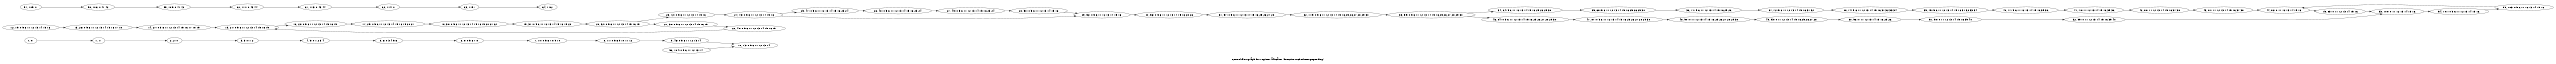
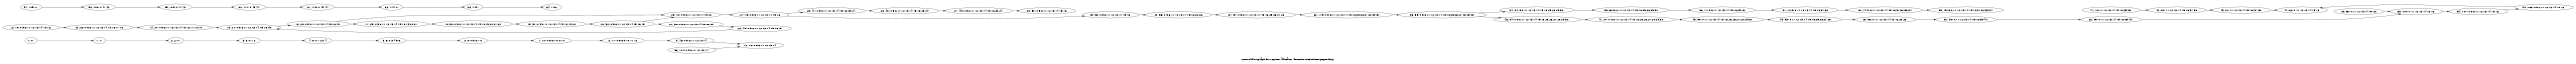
  digraph {
    label="Control-flow-graph for register allocator (function _sched_mergepending)"
    rankdir=LR
    n1 [label="0, 0: "]
    n2 [label="1, 1: "]
    n3 [label="2, 2: 0 "]
    n4 [label="3, 3: 0 1 2 "]
    n5 [label="4, 5: 0 1 2 3 4 "]
    n6 [label="5, 6: 0 3 4 5 6 "]
    n7 [label="6, 8: 0 5 6 7 8 "]
    n8 [label="7, 10: 0 5 6 7 8 9 10 "]
    n9 [label="8, 11: 0 5 6 9 10 11 12 "]
    n10 [label="9, 46: 0 5 6 11 12 13 14 "]
    n11 [label="10, 13: 0 5 6 11 12 13 14 "]
    n12 [label="12, 19: 0 5 6 11 12 13 14 15 16 "]
    n13 [label="13, 26: 0 5 6 11 12 13 14 15 16 17 18 "]
    n14 [label="57, 105: 0 "]
    n15 [label="58, 106: 0 41 42 "]
-   n16 [label="14, 27: 0 5 6 11 12 13 14 15 16 17 18 19 "]
+   n16 [label="14, 27: 0 5 6 11 13 13 14 15 16 17 18 19"]
    n17 [label="15, 21: 0 5 6 11 12 13 14 15 16 19 "]
    n18 [label="16, 22: 0 5 6 11 12 13 14 15 16 19 "]
    n19 [label="17, 29: 0 5 6 11 12 13 14 15 16 19 20 21 "]
    n20 [label="23, 42: 0 5 6 11 12 13 14 15 16 "]
    n21 [label="18, 30: 0 5 6 11 12 13 14 15 16 19 20 21 22 "]
    n22 [label="24, 43: 0 5 6 11 12 13 14 15 16 "]
    n23 [label="19, 31: 0 5 6 11 12 13 14 15 16 19 22 "]
    n24 [label="20, 32: 0 5 6 11 12 13 14 15 16 19 "]
    n25 [label="21, 38: 0 5 6 11 12 13 14 15 16 19 "]
    n26 [label="22, 40: 0 5 6 11 12 13 14 15 16 19 "]
    n27 [label="25, 47: 0 5 6 11 12 13 14 15 16 23 24 "]
    n28 [label="29, 52: 0 5 6 11 12 13 14 15 16 "]
    n29 [label="26, 48: 0 5 6 11 12 13 14 15 16 23 24 "]
    n30 [label="30, 56: 0 5 6 11 12 13 14 15 16 28 26"]
    n31 [label="27, 49: 0 5 6 11 12 13 14 15 16 23 24 "]
    n32 [label="28, 50: 0 5 6 11 12 13 14 15 16 "]
    n33 [label="31, 57: 0 5 6 11 12 13 14 15 16 25 26 27 28 "]
    n34 [label="32, 119: 0 5 6 11 12 13 14 15 16 25 26 27 28 29 30 "]
    n35 [label="33, 59: 0 5 6 11 12 13 14 15 16 25 26 27 28 29 30 "]
    n36 [label="34, 64: 5 6 11 12 13 14 15 16 25 26 29 30 "]
    n37 [label="46, 84: 0 5 6 11 12 13 14 15 16 25 26 27 28 29 30 "]
    n38 [label="35, 68: 5 6 11 12 13 14 15 16 25 26 29 30 "]
    n39 [label="47, 87: 0 5 6 11 12 13 14 15 16 25 26 27 28 29 30 "]
    n40 [label="36, 71: 5 6 11 12 13 14 15 16 25 26 "]
    n41 [label="37, 72: 5 6 11 12 13 14 15 16 31 32 "]
    n42 [label="38, 74: 5 6 11 12 13 14 15 16 31 32 33 34 "]
    n43 [label="39, 75: 5 6 11 12 13 14 15 16 31 32 33 34 "]
-   n44 [label="40, 77: 5 6 11 12 13 14 15 16 35 36 "]
    n45 [label="41, 78: 11 12 13 14 15 16 35 36 "]
    n46 [label="42, 80: 11 12 13 14 15 16 37 38 "]
    n47 [label="43, 81: 11 12 13 14 15 16 37 38 "]
    n48 [label="44, 82: 0 11 12 13 14 15 16 "]
    n49 [label="15, 83: 0 11 12 13 14 15 16"]
    n50 [label="53, 100: 0 11 12 13 14 15 16 "]
    n51 [label="54, 101: 0 5 6 11 12 13 14 15 16 "]
    n52 [label="48, 90: 0 11 12 13 14 15 16 25 26 27 28 29 30 "]
    n53 [label="49, 93: 0 11 12 13 14 15 16 25 26 27 28 "]
    n54 [label="50, 96: 0 11 12 13 14 15 16 25 26 "]
    n55 [label="51, 98: 0 11 12 13 14 15 16 39 40 "]
    n56 [label="52, 99: 0 11 12 13 14 15 16 39 40 "]
    n57 [label="55, 103: 0 5 6 11 12 13 14 15 16 "]
    n58 [label="56, 104: 0 5 6 11 12 13 14 "]
    n59 [label="59, 109: 0 41 42 "]
    n60 [label="60, 111: 0 43 44 "]
    n61 [label="61, 113: 0 43 44 "]
    n62 [label="62, 114: 0 "]
    n63 [label="63, 115: "]
    n64 [label="64, 116: "]
    n1 -> n2
    n2 -> n3
    n3 -> n4
    n4 -> n5
    n5 -> n6
    n6 -> n7
    n7 -> n8
    n8 -> n9
    n9 -> n10
    n10 -> n11
    n12 -> n13
    n13 -> n16
    n14 -> n15
    n15 -> n59
    n16 -> n17
    n17 -> n18
    n18 -> n19
+   n18 -> n20
    n19 -> n21
    n20 -> n22
    n21 -> n23
    n22 -> n27
    n22 -> n28
    n23 -> n24
    n24 -> n20
    n24 -> n25
    n25 -> n26
    n26 -> n17
    n27 -> n29
    n28 -> n30
    n29 -> n31
    n30 -> n33
    n31 -> n32
-   n32 -> n28
    n33 -> n34
    n34 -> n35
    n35 -> n36
    n35 -> n37
    n36 -> n38
    n37 -> n39
    n38 -> n40
    n39 -> n52
    n40 -> n41
    n41 -> n42
    n42 -> n43
-   n43 -> n44
-   n44 -> n45
    n45 -> n46
    n46 -> n47
    n47 -> n48
-   n48 -> n49
    n49 -> n50
    n50 -> n51
    n51 -> n57
    n52 -> n53
    n53 -> n54
    n54 -> n55
    n55 -> n56
    n56 -> n50
    n57 -> n48
    n58 -> n11
    n59 -> n60
    n60 -> n61
    n61 -> n62
    n62 -> n63
    n63 -> n64
  }
